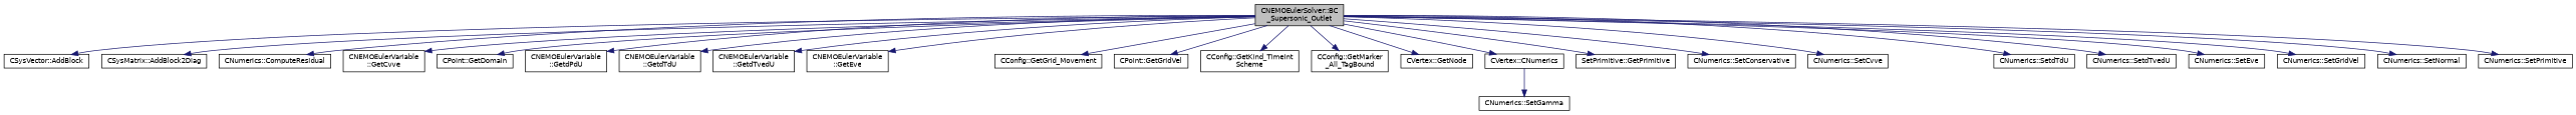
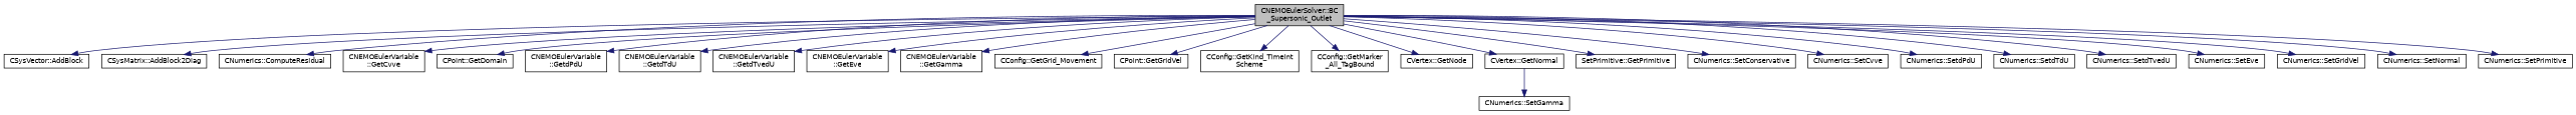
  digraph {
    rankdir=TB
    node [color=black fillcolor=white fontname=Helvetica fontsize=10 shape=record style=filled]
    edge [color=midnightblue fontname=Helvetica fontsize=10 labelfontname=Helvetica labelfontsize=10 style=solid]
    n1 [fillcolor=grey75 fontcolor=black height=0.2 label="CNEMOEulerSolver::BC\l_Supersonic_Outlet" width=0.4]
    n2 [height=0.2 label="CSysVector::AddBlock" width=0.4]
    n3 [height=0.2 label="CSysMatrix::AddBlock2Diag" width=0.4]
    n4 [height=0.2 label="CNumerics::ComputeResidual" width=0.4]
    n5 [height=0.2 label="CNEMOEulerVariable\l::GetCvve" width=0.4]
    n6 [height=0.2 label="CPoint::GetDomain" width=0.4]
    n7 [height=0.2 label="CNEMOEulerVariable\l::GetdPdU" width=0.4]
    n8 [height=0.2 label="CNEMOEulerVariable\l::GetdTdU" width=0.4]
    n9 [height=0.2 label="CNEMOEulerVariable\l::GetdTvedU" width=0.4]
    n10 [height=0.2 label="CNEMOEulerVariable\l::GetEve" width=0.4]
+   n11 [height=0.2 label="CNEMOEulerVariable\l::GetGamma" width=0.4]
    n12 [height=0.2 label="CConfig::GetGrid_Movement" width=0.4]
    n13 [height=0.2 label="CPoint::GetGridVel" width=0.4]
    n14 [height=0.2 label="CConfig::GetKind_TimeInt\lScheme" width=0.4]
    n15 [height=0.2 label="CConfig::GetMarker\l_All_TagBound" width=0.4]
    n16 [height=0.2 label="CVertex::GetNode" width=0.4]
-   n17 [height=0.2 label="CVertex::CNumerics" width=0.4]
+   n17 [height=0.2 label="CVertex::GetNormal" width=0.4]
    n18 [height=0.2 label="SetPrimitive::GetPrimitive" width=0.4]
    n19 [height=0.2 label="CNumerics::SetConservative" width=0.4]
    n20 [height=0.2 label="CNumerics::SetCvve" width=0.4]
+   n21 [height=0.2 label="CNumerics::SetdPdU" width=0.4]
    n22 [height=0.2 label="CNumerics::SetdTdU" width=0.4]
    n23 [height=0.2 label="CNumerics::SetdTvedU" width=0.4]
    n24 [height=0.2 label="CNumerics::SetEve" width=0.4]
    n25 [height=0.2 label="CNumerics::SetGridVel" width=0.4]
    n26 [height=0.2 label="CNumerics::SetNormal" width=0.4]
    n27 [height=0.2 label="CNumerics::SetPrimitive" width=0.4]
    n28 [height=0.2 label="CNumerics::SetGamma" width=0.4]
    n1 -> n2
    n1 -> n3
    n1 -> n4
    n1 -> n5
    n1 -> n6
    n1 -> n7
    n1 -> n8
    n1 -> n9
    n1 -> n10
+   n1 -> n11
    n1 -> n12
    n1 -> n13
    n1 -> n14
    n1 -> n15
    n1 -> n16
    n1 -> n17
    n1 -> n18
    n1 -> n19
    n1 -> n20
+   n1 -> n21
    n1 -> n22
    n1 -> n23
    n1 -> n24
    n1 -> n25
    n1 -> n26
    n1 -> n27
    n17 -> n28
  }
